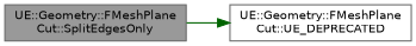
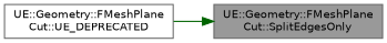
  digraph {
    rankdir=RL
    node [fontname=Helvetica fontsize=10 shape=box style=filled]
    n1 [color=gray40 fillcolor=grey60 fontcolor=black height=0.2 label="UE::Geometry::FMeshPlane\lCut::SplitEdgesOnly" width=0.4]
    n2 [color=grey40 fillcolor=white height=0.2 label="UE::Geometry::FMeshPlane\lCut::UE_DEPRECATED" width=0.4]
-   n2 -> n1 [color=darkgreen dir=back fontname=Helvetica fontsize=10 labelfontname=Helvetica labelfontsize=10 style=solid]
+   n1 -> n2 [color=darkgreen dir=back fontname=Helvetica fontsize=10 labelfontname=Helvetica labelfontsize=10 style=solid]
  }
